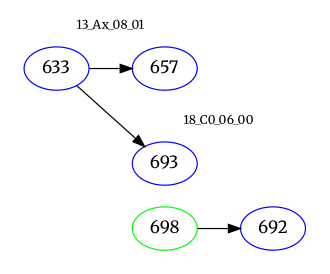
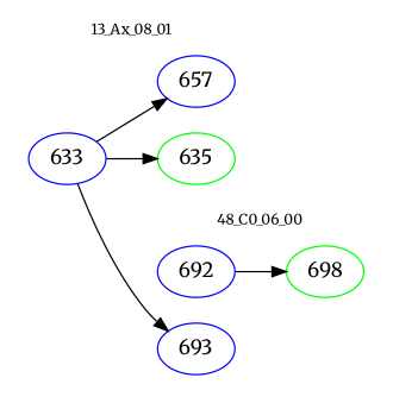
  digraph {
    fontname=Merriweather
    rankdir=LR
    node [color=blue fontname=Merriweather]
    edge [color=black fontname=Merriweather]
    n1 [label=633]
+   n2 [color=green label=635]
    n3 [label=657]
    n4 [label=692]
    n5 [label=693]
    n6 [color=green label=698]
    subgraph cluster_1 {
      color=white
      fontsize=10
      label="13_Ax_08_01"
      n1
+     n2
      n3
    }
    subgraph cluster_2 {
      color=white
      fontsize=10
-     label="18_C0_06_00"
+     label="48_C0_06_00"
      n4
      n5
      n6
    }
+   n1 -> n2
    n1 -> n3
    n1 -> n5
-   n6 -> n4
+   n4 -> n6
  }
